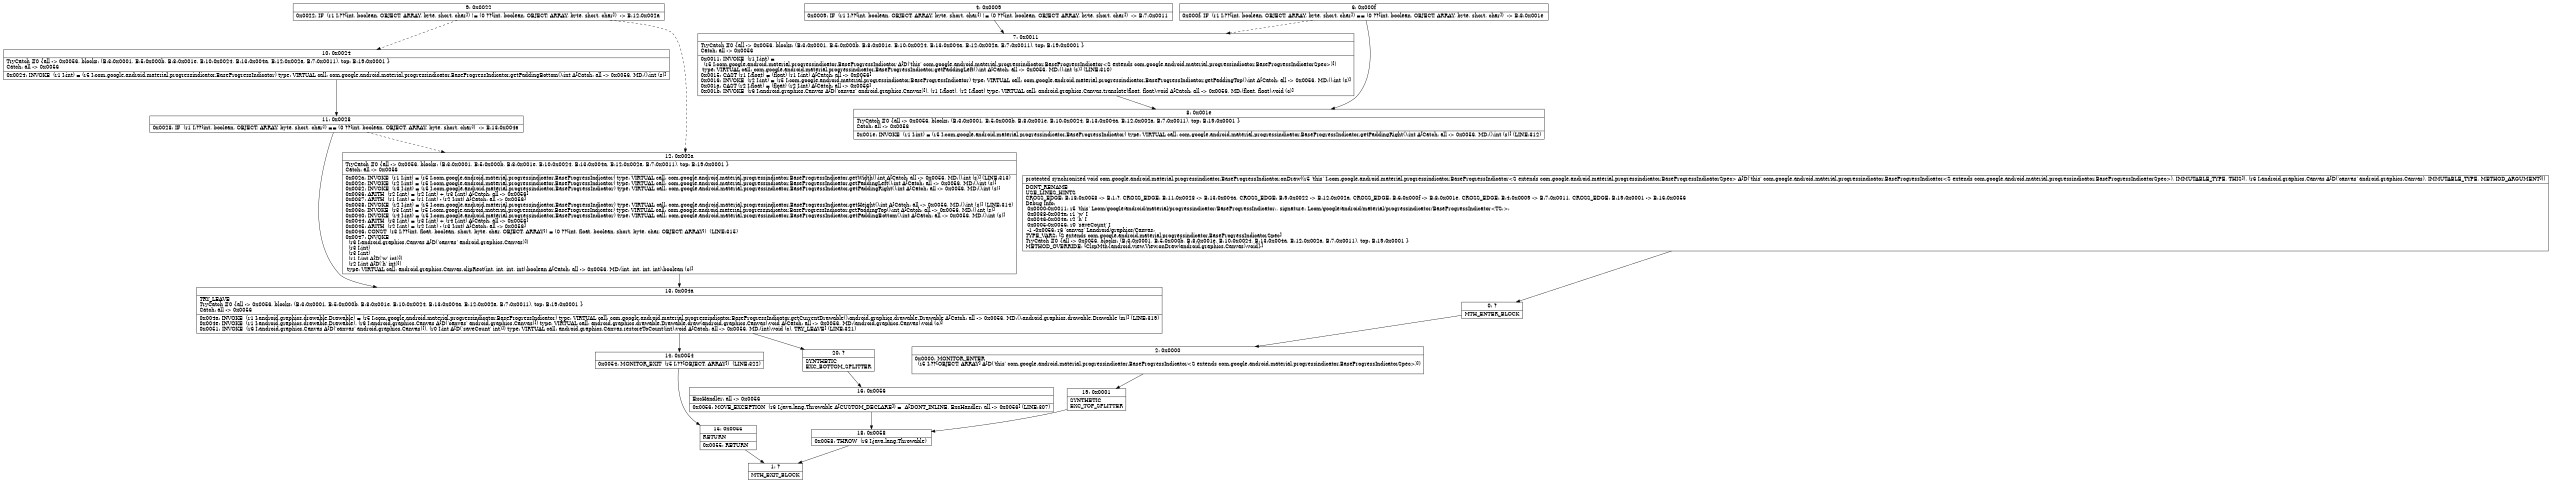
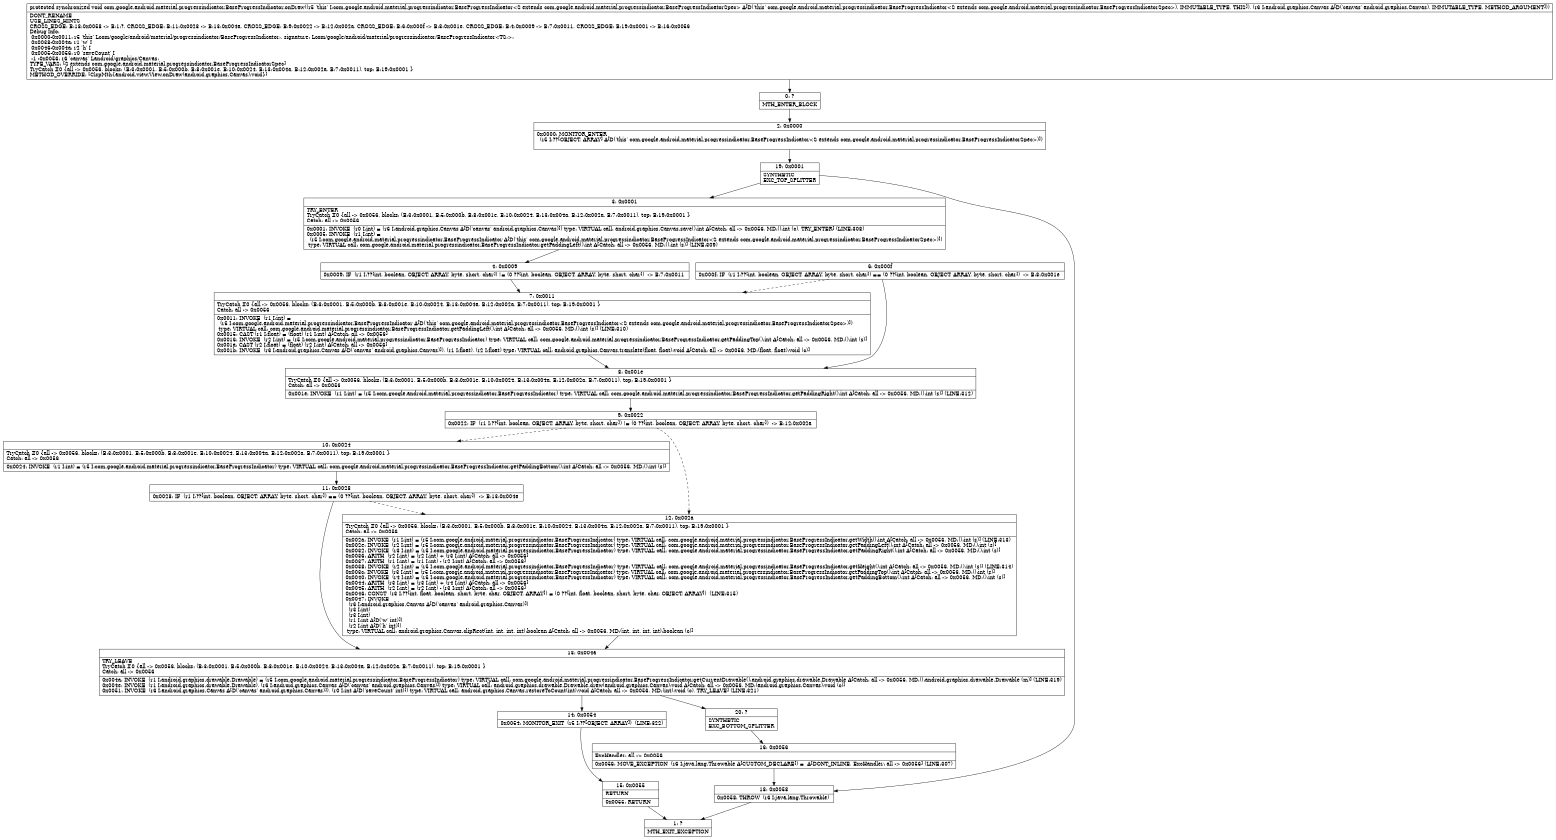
  digraph {
    node [shape=record]
    n1 [label="{0\:\ ?|MTH_ENTER_BLOCK\l}"]
    n2 [label="{2\:\ 0x0000|0x0000: MONITOR_ENTER  \l  (r5 I:??[OBJECT, ARRAY] A[D('this' com.google.android.material.progressindicator.BaseProgressIndicator\<S extends com.google.android.material.progressindicator.BaseProgressIndicatorSpec\>)])\l \l}"]
    n3 [label="{19\:\ 0x0001|SYNTHETIC\lEXC_TOP_SPLITTER\l}"]
+   n4 [label="{3\:\ 0x0001|TRY_ENTER\lTryCatch #0 \{all \-\> 0x0056, blocks: (B:3:0x0001, B:5:0x000b, B:8:0x001e, B:10:0x0024, B:13:0x004a, B:12:0x002a, B:7:0x0011), top: B:19:0x0001 \}\lCatch: all \-\> 0x0056\l|0x0001: INVOKE  (r0 I:int) = (r6 I:android.graphics.Canvas A[D('canvas' android.graphics.Canvas)]) type: VIRTUAL call: android.graphics.Canvas.save():int A[Catch: all \-\> 0x0056, MD:():int (c), TRY_ENTER] (LINE:308)\l0x0005: INVOKE  (r1 I:int) = \l  (r5 I:com.google.android.material.progressindicator.BaseProgressIndicator A[D('this' com.google.android.material.progressindicator.BaseProgressIndicator\<S extends com.google.android.material.progressindicator.BaseProgressIndicatorSpec\>)])\l type: VIRTUAL call: com.google.android.material.progressindicator.BaseProgressIndicator.getPaddingLeft():int A[Catch: all \-\> 0x0056, MD:():int (s)] (LINE:309)\l}"]
    n5 [label="{18\:\ 0x0058|0x0058: THROW  (r6 I:java.lang.Throwable) \l}"]
    n6 [label="{4\:\ 0x0009|0x0009: IF  (r1 I:??[int, boolean, OBJECT, ARRAY, byte, short, char]) != (0 ??[int, boolean, OBJECT, ARRAY, byte, short, char])  \-\> B:7:0x0011 \l}"]
    n7 [label="{16\:\ 0x0056|ExcHandler: all \-\> 0x0056\l|0x0056: MOVE_EXCEPTION  (r6 I:java.lang.Throwable A[CUSTOM_DECLARE]) =  A[DONT_INLINE, ExcHandler: all \-\> 0x0056] (LINE:307)\l}"]
    n8 [label="{7\:\ 0x0011|TryCatch #0 \{all \-\> 0x0056, blocks: (B:3:0x0001, B:5:0x000b, B:8:0x001e, B:10:0x0024, B:13:0x004a, B:12:0x002a, B:7:0x0011), top: B:19:0x0001 \}\lCatch: all \-\> 0x0056\l|0x0011: INVOKE  (r1 I:int) = \l  (r5 I:com.google.android.material.progressindicator.BaseProgressIndicator A[D('this' com.google.android.material.progressindicator.BaseProgressIndicator\<S extends com.google.android.material.progressindicator.BaseProgressIndicatorSpec\>)])\l type: VIRTUAL call: com.google.android.material.progressindicator.BaseProgressIndicator.getPaddingLeft():int A[Catch: all \-\> 0x0056, MD:():int (s)] (LINE:310)\l0x0015: CAST (r1 I:float) = (float) (r1 I:int) A[Catch: all \-\> 0x0056]\l0x0016: INVOKE  (r2 I:int) = (r5 I:com.google.android.material.progressindicator.BaseProgressIndicator) type: VIRTUAL call: com.google.android.material.progressindicator.BaseProgressIndicator.getPaddingTop():int A[Catch: all \-\> 0x0056, MD:():int (s)]\l0x001a: CAST (r2 I:float) = (float) (r2 I:int) A[Catch: all \-\> 0x0056]\l0x001b: INVOKE  (r6 I:android.graphics.Canvas A[D('canvas' android.graphics.Canvas)]), (r1 I:float), (r2 I:float) type: VIRTUAL call: android.graphics.Canvas.translate(float, float):void A[Catch: all \-\> 0x0056, MD:(float, float):void (c)]\l}"]
    n9 [label="{8\:\ 0x001e|TryCatch #0 \{all \-\> 0x0056, blocks: (B:3:0x0001, B:5:0x000b, B:8:0x001e, B:10:0x0024, B:13:0x004a, B:12:0x002a, B:7:0x0011), top: B:19:0x0001 \}\lCatch: all \-\> 0x0056\l|0x001e: INVOKE  (r1 I:int) = (r5 I:com.google.android.material.progressindicator.BaseProgressIndicator) type: VIRTUAL call: com.google.android.material.progressindicator.BaseProgressIndicator.getPaddingRight():int A[Catch: all \-\> 0x0056, MD:():int (s)] (LINE:312)\l}"]
    n10 [label="{6\:\ 0x000f|0x000f: IF  (r1 I:??[int, boolean, OBJECT, ARRAY, byte, short, char]) == (0 ??[int, boolean, OBJECT, ARRAY, byte, short, char])  \-\> B:8:0x001e \l}"]
    n11 [label="{9\:\ 0x0022|0x0022: IF  (r1 I:??[int, boolean, OBJECT, ARRAY, byte, short, char]) != (0 ??[int, boolean, OBJECT, ARRAY, byte, short, char])  \-\> B:12:0x002a \l}"]
    n12 [label="{10\:\ 0x0024|TryCatch #0 \{all \-\> 0x0056, blocks: (B:3:0x0001, B:5:0x000b, B:8:0x001e, B:10:0x0024, B:13:0x004a, B:12:0x002a, B:7:0x0011), top: B:19:0x0001 \}\lCatch: all \-\> 0x0056\l|0x0024: INVOKE  (r1 I:int) = (r5 I:com.google.android.material.progressindicator.BaseProgressIndicator) type: VIRTUAL call: com.google.android.material.progressindicator.BaseProgressIndicator.getPaddingBottom():int A[Catch: all \-\> 0x0056, MD:():int (s)]\l}"]
    n13 [label="{12\:\ 0x002a|TryCatch #0 \{all \-\> 0x0056, blocks: (B:3:0x0001, B:5:0x000b, B:8:0x001e, B:10:0x0024, B:13:0x004a, B:12:0x002a, B:7:0x0011), top: B:19:0x0001 \}\lCatch: all \-\> 0x0056\l|0x002a: INVOKE  (r1 I:int) = (r5 I:com.google.android.material.progressindicator.BaseProgressIndicator) type: VIRTUAL call: com.google.android.material.progressindicator.BaseProgressIndicator.getWidth():int A[Catch: all \-\> 0x0056, MD:():int (s)] (LINE:313)\l0x002e: INVOKE  (r2 I:int) = (r5 I:com.google.android.material.progressindicator.BaseProgressIndicator) type: VIRTUAL call: com.google.android.material.progressindicator.BaseProgressIndicator.getPaddingLeft():int A[Catch: all \-\> 0x0056, MD:():int (s)]\l0x0032: INVOKE  (r3 I:int) = (r5 I:com.google.android.material.progressindicator.BaseProgressIndicator) type: VIRTUAL call: com.google.android.material.progressindicator.BaseProgressIndicator.getPaddingRight():int A[Catch: all \-\> 0x0056, MD:():int (s)]\l0x0036: ARITH  (r2 I:int) = (r2 I:int) + (r3 I:int) A[Catch: all \-\> 0x0056]\l0x0037: ARITH  (r1 I:int) = (r1 I:int) \- (r2 I:int) A[Catch: all \-\> 0x0056]\l0x0038: INVOKE  (r2 I:int) = (r5 I:com.google.android.material.progressindicator.BaseProgressIndicator) type: VIRTUAL call: com.google.android.material.progressindicator.BaseProgressIndicator.getHeight():int A[Catch: all \-\> 0x0056, MD:():int (s)] (LINE:314)\l0x003c: INVOKE  (r3 I:int) = (r5 I:com.google.android.material.progressindicator.BaseProgressIndicator) type: VIRTUAL call: com.google.android.material.progressindicator.BaseProgressIndicator.getPaddingTop():int A[Catch: all \-\> 0x0056, MD:():int (s)]\l0x0040: INVOKE  (r4 I:int) = (r5 I:com.google.android.material.progressindicator.BaseProgressIndicator) type: VIRTUAL call: com.google.android.material.progressindicator.BaseProgressIndicator.getPaddingBottom():int A[Catch: all \-\> 0x0056, MD:():int (s)]\l0x0044: ARITH  (r3 I:int) = (r3 I:int) + (r4 I:int) A[Catch: all \-\> 0x0056]\l0x0045: ARITH  (r2 I:int) = (r2 I:int) \- (r3 I:int) A[Catch: all \-\> 0x0056]\l0x0046: CONST  (r3 I:??[int, float, boolean, short, byte, char, OBJECT, ARRAY]) = (0 ??[int, float, boolean, short, byte, char, OBJECT, ARRAY])  (LINE:315)\l0x0047: INVOKE  \l  (r6 I:android.graphics.Canvas A[D('canvas' android.graphics.Canvas)])\l  (r3 I:int)\l  (r3 I:int)\l  (r1 I:int A[D('w' int)])\l  (r2 I:int A[D('h' int)])\l type: VIRTUAL call: android.graphics.Canvas.clipRect(int, int, int, int):boolean A[Catch: all \-\> 0x0056, MD:(int, int, int, int):boolean (c)]\l}"]
    n14 [label="{11\:\ 0x0028|0x0028: IF  (r1 I:??[int, boolean, OBJECT, ARRAY, byte, short, char]) == (0 ??[int, boolean, OBJECT, ARRAY, byte, short, char])  \-\> B:13:0x004a \l}"]
    n15 [label="{13\:\ 0x004a|TRY_LEAVE\lTryCatch #0 \{all \-\> 0x0056, blocks: (B:3:0x0001, B:5:0x000b, B:8:0x001e, B:10:0x0024, B:13:0x004a, B:12:0x002a, B:7:0x0011), top: B:19:0x0001 \}\lCatch: all \-\> 0x0056\l|0x004a: INVOKE  (r1 I:android.graphics.drawable.Drawable) = (r5 I:com.google.android.material.progressindicator.BaseProgressIndicator) type: VIRTUAL call: com.google.android.material.progressindicator.BaseProgressIndicator.getCurrentDrawable():android.graphics.drawable.Drawable A[Catch: all \-\> 0x0056, MD:():android.graphics.drawable.Drawable (m)] (LINE:319)\l0x004e: INVOKE  (r1 I:android.graphics.drawable.Drawable), (r6 I:android.graphics.Canvas A[D('canvas' android.graphics.Canvas)]) type: VIRTUAL call: android.graphics.drawable.Drawable.draw(android.graphics.Canvas):void A[Catch: all \-\> 0x0056, MD:(android.graphics.Canvas):void (c)]\l0x0051: INVOKE  (r6 I:android.graphics.Canvas A[D('canvas' android.graphics.Canvas)]), (r0 I:int A[D('saveCount' int)]) type: VIRTUAL call: android.graphics.Canvas.restoreToCount(int):void A[Catch: all \-\> 0x0056, MD:(int):void (c), TRY_LEAVE] (LINE:321)\l}"]
    n16 [label="{14\:\ 0x0054|0x0054: MONITOR_EXIT  (r5 I:??[OBJECT, ARRAY])  (LINE:322)\l}"]
    n17 [label="{20\:\ ?|SYNTHETIC\lEXC_BOTTOM_SPLITTER\l}"]
    n18 [label="{15\:\ 0x0055|RETURN\l|0x0055: RETURN   \l}"]
-   n19 [label="{1\:\ ?|MTH_EXIT_BLOCK\l}"]
+   n19 [label="{1\:\ ?|MTH_EXIT_EXCEPTION\l}"]
    n20 [label="{protected synchronized void com.google.android.material.progressindicator.BaseProgressIndicator.onDraw((r5 'this' I:com.google.android.material.progressindicator.BaseProgressIndicator\<S extends com.google.android.material.progressindicator.BaseProgressIndicatorSpec\> A[D('this' com.google.android.material.progressindicator.BaseProgressIndicator\<S extends com.google.android.material.progressindicator.BaseProgressIndicatorSpec\>), IMMUTABLE_TYPE, THIS]), (r6 I:android.graphics.Canvas A[D('canvas' android.graphics.Canvas), IMMUTABLE_TYPE, METHOD_ARGUMENT]))  | DONT_RENAME\lUSE_LINES_HINTS\lCROSS_EDGE: B:18:0x0058 \-\> B:1:?, CROSS_EDGE: B:11:0x0028 \-\> B:13:0x004a, CROSS_EDGE: B:9:0x0022 \-\> B:12:0x002a, CROSS_EDGE: B:6:0x000f \-\> B:8:0x001e, CROSS_EDGE: B:4:0x0009 \-\> B:7:0x0011, CROSS_EDGE: B:19:0x0001 \-\> B:16:0x0056\lDebug Info:\l  0x0000\-0x0011: r5 'this' Lcom\/google\/android\/material\/progressindicator\/BaseProgressIndicator;, signature: Lcom\/google\/android\/material\/progressindicator\/BaseProgressIndicator\<TS;\>;\l  0x0038\-0x004a: r1 'w' I\l  0x0046\-0x004a: r2 'h' I\l  0x0005\-0x0056: r0 'saveCount' I\l  \-1 \-0x0056: r6 'canvas' Landroid\/graphics\/Canvas;\lTYPE_VARS: [S extends com.google.android.material.progressindicator.BaseProgressIndicatorSpec]\lTryCatch #0 \{all \-\> 0x0056, blocks: (B:3:0x0001, B:5:0x000b, B:8:0x001e, B:10:0x0024, B:13:0x004a, B:12:0x002a, B:7:0x0011), top: B:19:0x0001 \}\lMETHOD_OVERRIDE: [ClspMth\{android.view.View.onDraw(android.graphics.Canvas):void\}]\l}"]
    n1 -> n2
    n2 -> n3
+   n3 -> n4
    n3 -> n5
+   n4 -> n6
    n5 -> n19
    n6 -> n8
    n7 -> n5
    n8 -> n9
+   n9 -> n11
    n10 -> n8 [style=dashed]
    n10 -> n9
    n11 -> n12 [style=dashed]
    n11 -> n13 [style=dashed]
    n12 -> n14
    n13 -> n15
    n14 -> n13 [style=dashed]
    n14 -> n15
    n15 -> n16
    n15 -> n17
    n16 -> n18
    n17 -> n7
    n18 -> n19
    n20 -> n1
  }
